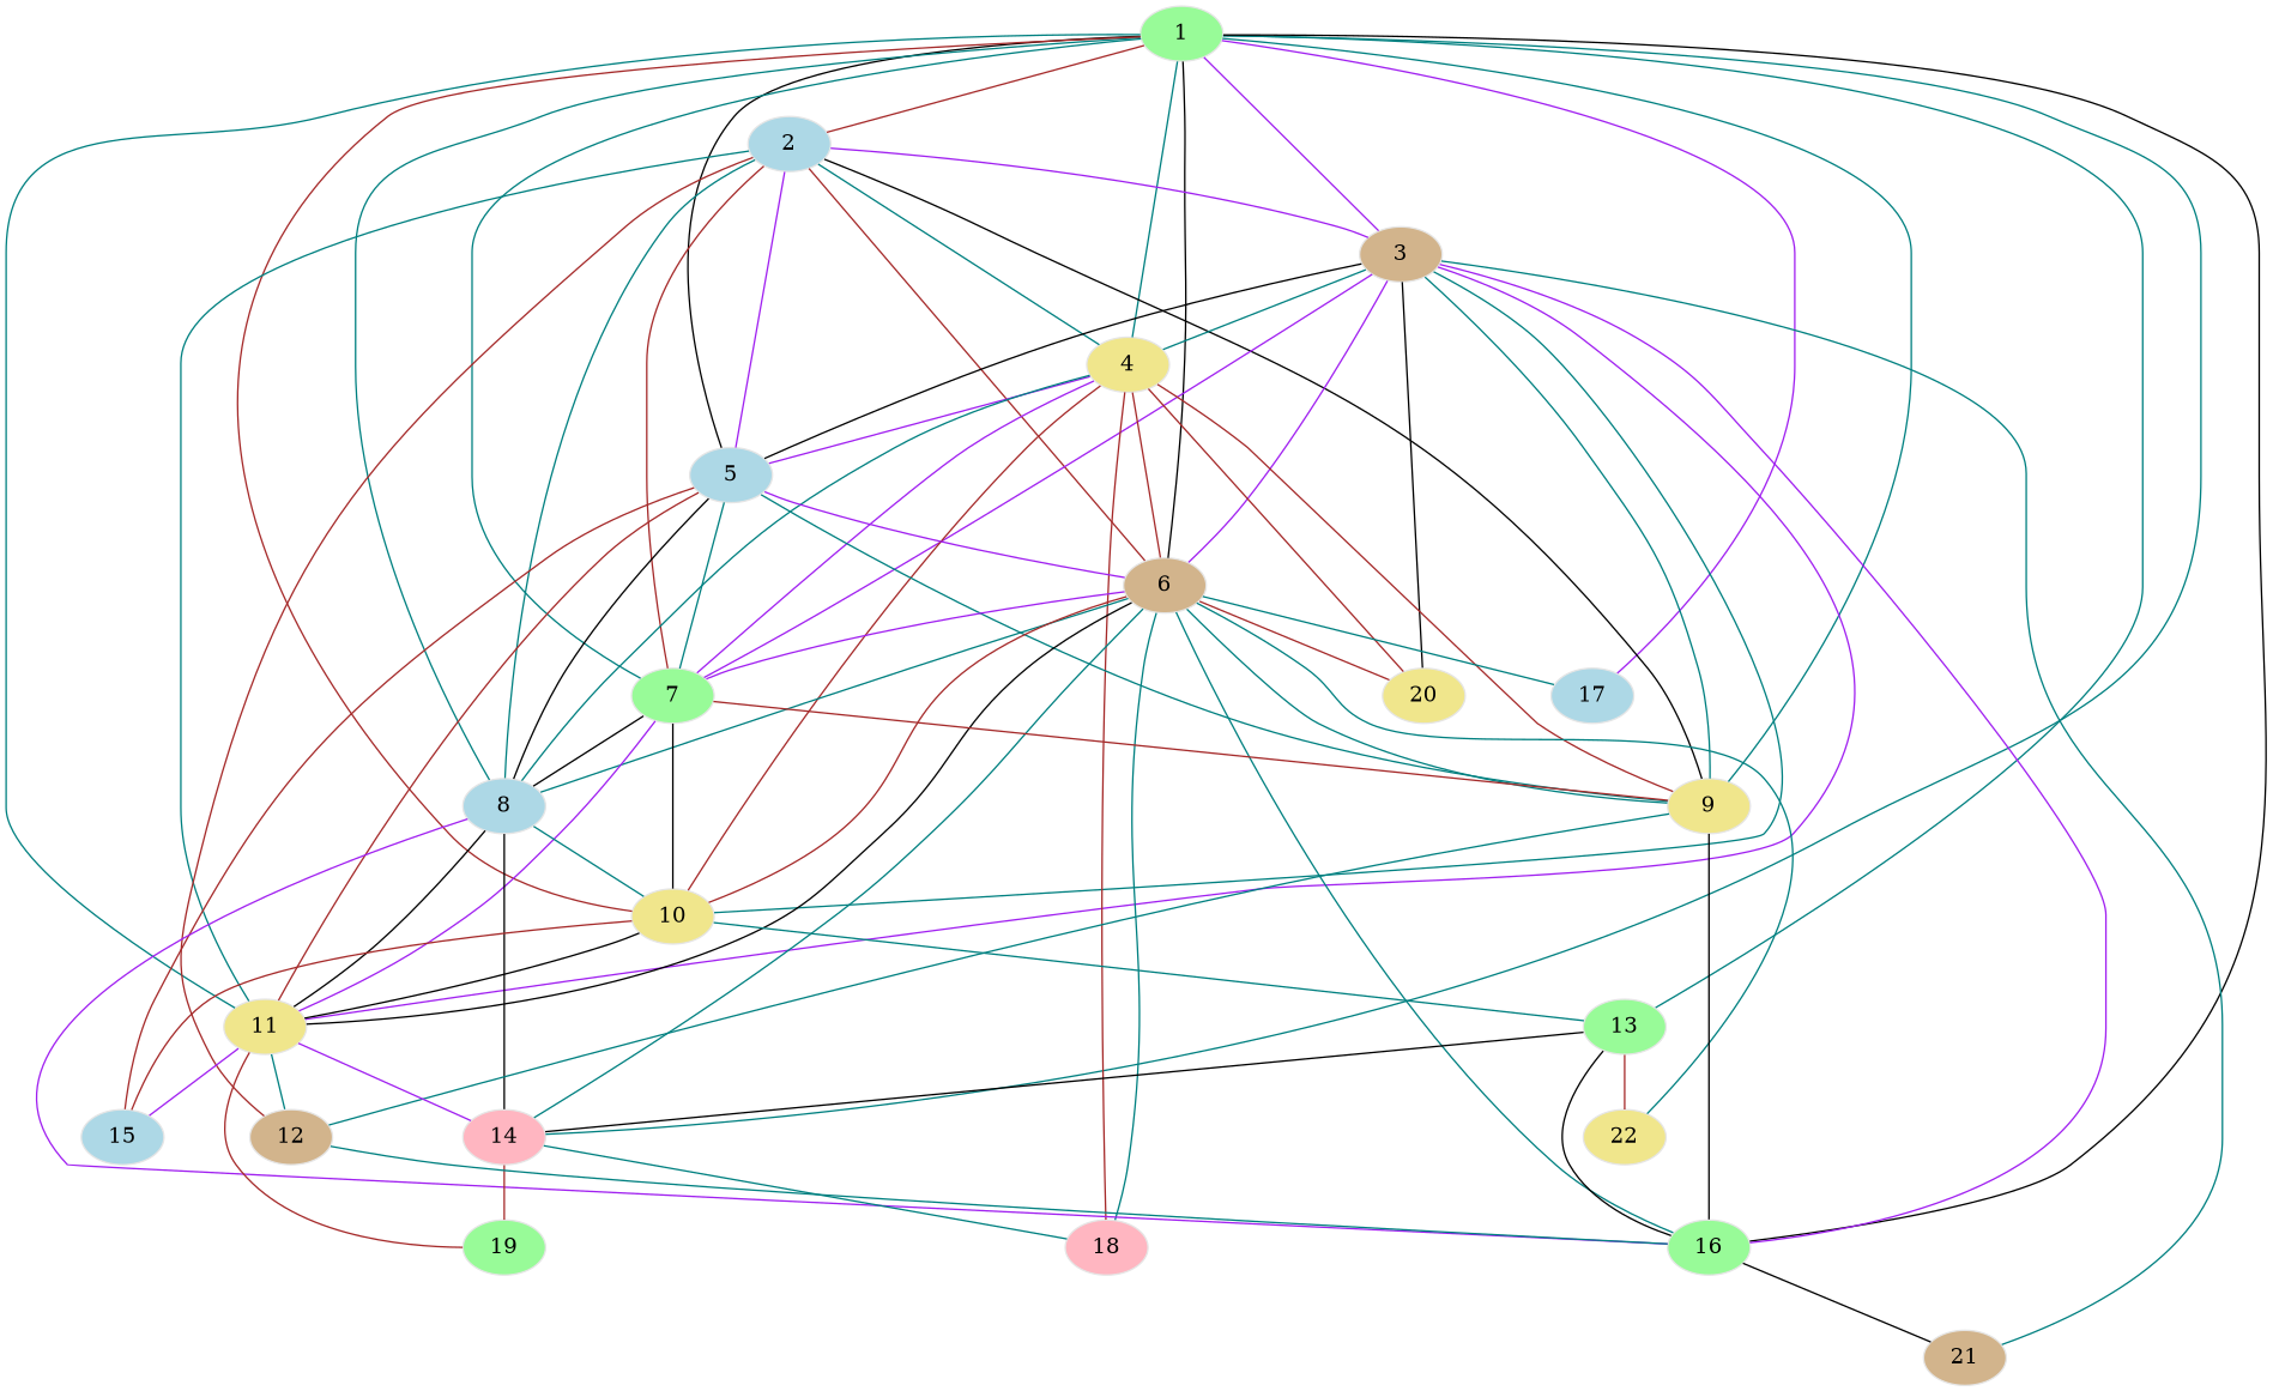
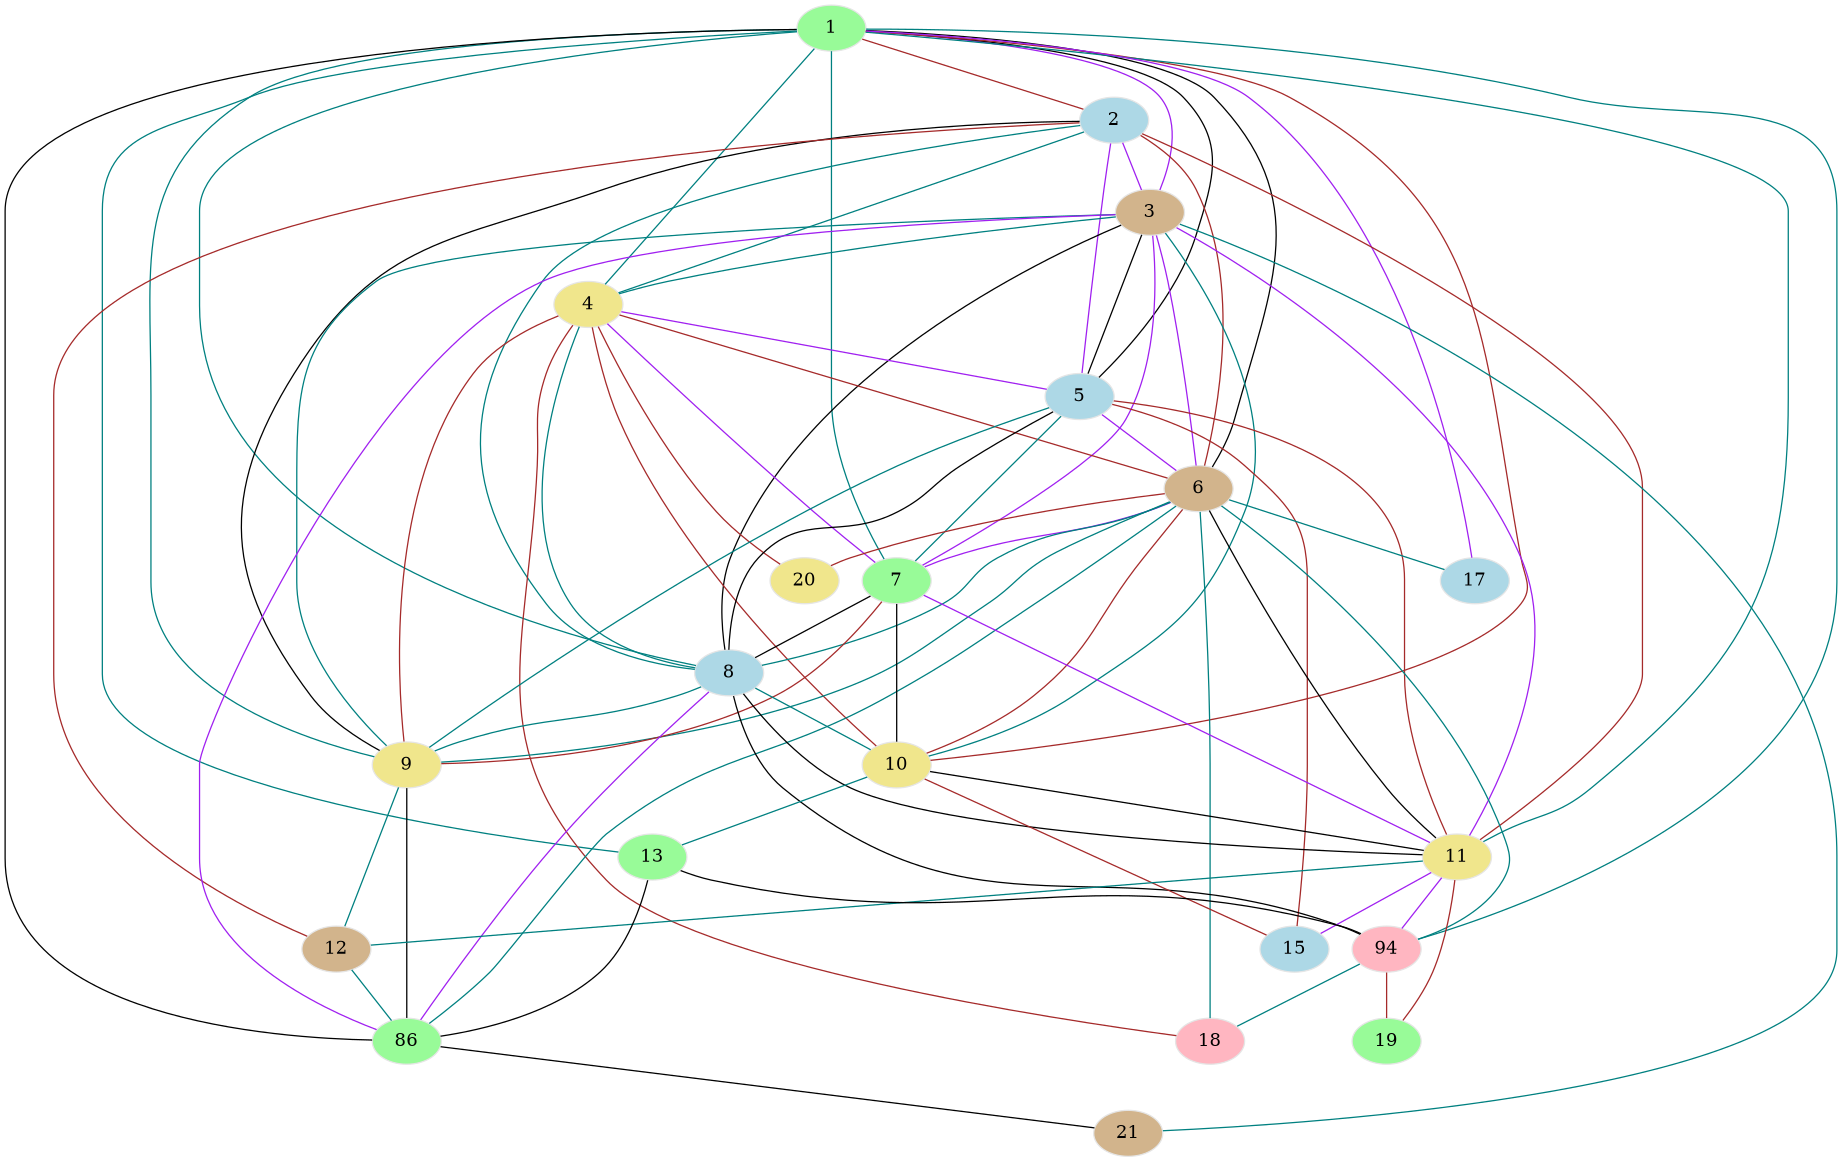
  graph {
    node [color=gray90 fillcolor=khaki style=filled]
    edge [color=teal weight=1.0]
    1 [fillcolor=palegreen]
    2 [fillcolor=lightblue]
    3 [fillcolor=tan]
    4
    5 [fillcolor=lightblue]
    6 [fillcolor=tan]
    7 [fillcolor=palegreen]
    8 [fillcolor=lightblue]
    9
    10
    11
    13 [fillcolor=palegreen]
-   14 [fillcolor=lightpink]
-   16 [fillcolor=palegreen]
+   14 [fillcolor=lightpink label=94]
+   16 [fillcolor=palegreen label=86]
    17 [fillcolor=lightblue]
    12 [fillcolor=tan]
    21 [fillcolor=tan]
    18 [fillcolor=lightpink]
    20
    15 [fillcolor=lightblue]
-   22
    19 [fillcolor=palegreen]
    1 -- 2 [color=brown weight=2.0]
    1 -- 3 [color=purple weight=3.0]
    1 -- 4 [weight=3.0]
    1 -- 5 [color=black weight=2.0]
    1 -- 6 [color=black weight=2.0]
    1 -- 7 [weight=3.0]
    1 -- 8 [weight=3.0]
    1 -- 9 [weight=2.0]
    1 -- 10 [color=brown]
    1 -- 11
    1 -- 13 [weight=4.0]
    1 -- 14
    1 -- 16 [color=black]
    1 -- 17 [color=purple weight=2.0]
    2 -- 3 [color=purple weight=2.0]
    2 -- 4
    2 -- 5 [color=purple weight=2.0]
    2 -- 6 [color=brown]
-   2 -- 7 [color=brown]
    2 -- 8
    2 -- 9 [color=black]
-   2 -- 11 [weight=11.0]
+   2 -- 11 [color=brown weight=11.0]
    2 -- 12 [color=brown]
    3 -- 4
    3 -- 5 [color=black]
    3 -- 6 [color=purple weight=2.0]
    3 -- 7 [color=purple]
-   3 -- 20 [color=black]
+   3 -- 8 [color=black]
    3 -- 9 [weight=2.0]
    3 -- 10
    3 -- 11 [color=purple]
    3 -- 16 [color=purple]
    3 -- 21
    4 -- 5 [color=purple]
    4 -- 6 [color=brown]
    4 -- 7 [color=purple]
    4 -- 8
    4 -- 9 [color=brown]
    4 -- 10 [color=brown]
    4 -- 18 [color=brown]
    4 -- 20 [color=brown]
    5 -- 6 [color=purple]
    5 -- 7
    5 -- 8 [color=black]
    5 -- 9
    5 -- 11 [color=brown weight=2.0]
    5 -- 15 [color=brown weight=3.0]
    6 -- 7 [color=purple]
    6 -- 8
    6 -- 9
    6 -- 10 [color=brown]
    6 -- 11 [color=black]
    6 -- 14
    6 -- 16
    6 -- 17
    6 -- 18
    6 -- 20 [color=brown weight=2.0]
-   6 -- 22
    7 -- 8 [color=black]
    7 -- 9 [color=brown]
    7 -- 10 [color=black weight=6.0]
    7 -- 11 [color=purple]
+   8 -- 9
    8 -- 10
    8 -- 11 [color=black]
    8 -- 14 [color=black weight=4.0]
    8 -- 16 [color=purple]
    9 -- 16 [color=black weight=7.0]
    9 -- 12
    10 -- 11 [color=black weight=2.0]
    10 -- 13
    10 -- 15 [color=brown]
    11 -- 14 [color=purple]
    11 -- 12 [weight=4.0]
    11 -- 15 [color=purple]
    11 -- 19 [color=brown]
    13 -- 14 [color=black]
    13 -- 16 [color=black]
-   13 -- 22 [color=brown]
    14 -- 18
    14 -- 19 [color=brown weight=2.0]
    16 -- 21 [color=black]
    12 -- 16
  }
